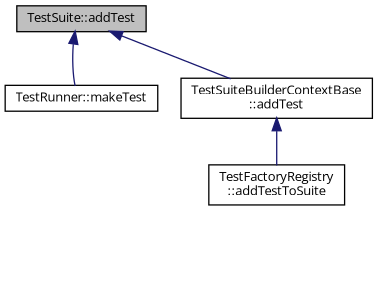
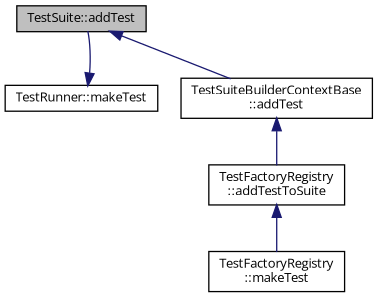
  digraph {
    fontname="Open Sans"
    rankdir=TB
    node [color=black fillcolor=white fontname="Open Sans" fontsize=10 shape=record style=filled]
    edge [color=midnightblue dir=back fontname="Open Sans" fontsize=10 labelfontname=Helvetica labelfontsize=10 style=solid]
    n1 [fillcolor=grey75 fontcolor=black height=0.2 label="TestSuite::addTest" width=0.4]
    n2 [height=0.2 label="TestRunner::makeTest" width=0.4]
    n3 [height=0.2 label="TestSuiteBuilderContextBase\l::addTest" width=0.4]
    n4 [height=0.2 label="TestFactoryRegistry\l::addTestToSuite" width=0.4]
-   n1 -> n2
+   n5 [height=0.2 label="TestFactoryRegistry\l::makeTest" width=0.4]
+   n2 -> n1
    n1 -> n3
    n3 -> n4
+   n4 -> n5
  }
